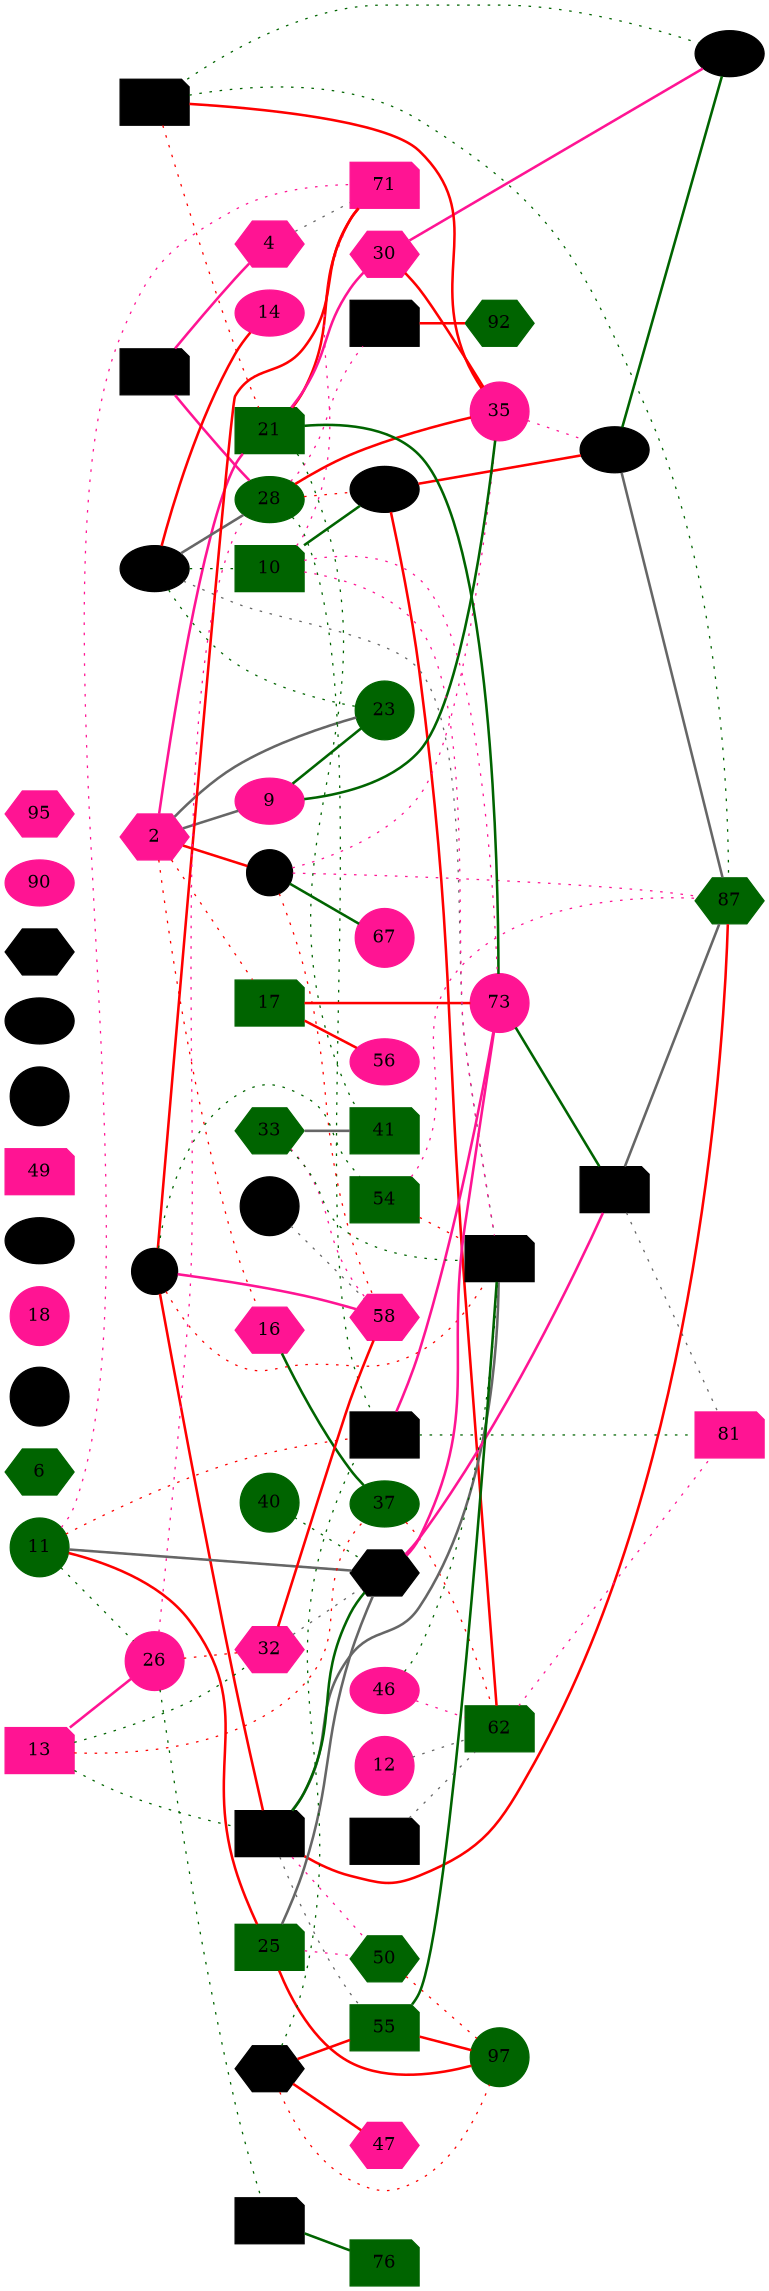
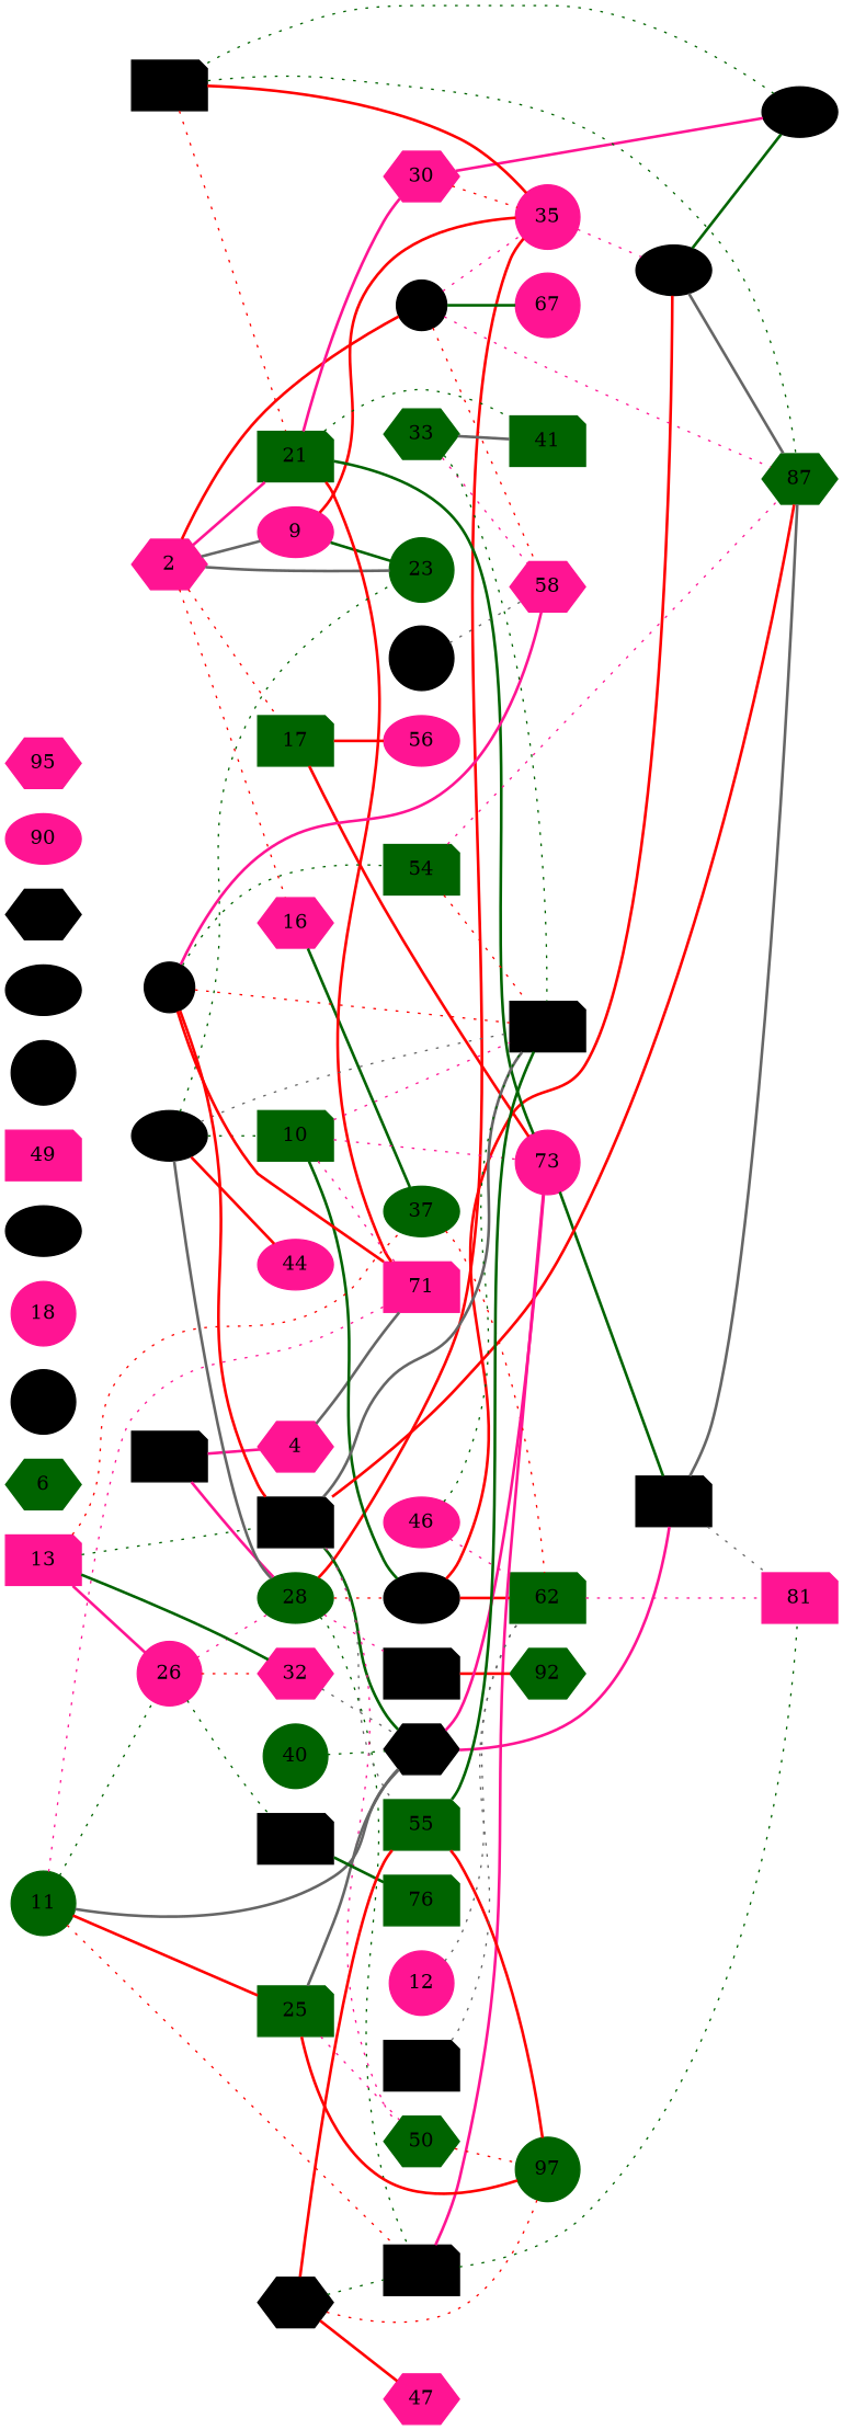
  graph {
    rankdir=LR
    node [color=black shape=note style=filled]
    edge [color=red style=bold]
    1
    4 [color=deeppink shape=hexagon]
    28 [color=darkgreen shape=ellipse super="+45"]
    n4 [color=deeppink label=71 super="+88"]
    35 [color=deeppink shape=circle super="+71"]
    31 [shape=ellipse super="+78"]
    48 [super="+63"]
    66 [super="+75"]
    2 [color=deeppink shape=hexagon super="+77"]
    8 [shape=circle super="+29"]
    9 [color=deeppink shape=ellipse]
    16 [color=deeppink shape=hexagon super="+93"]
    17 [color=darkgreen]
    21 [color=darkgreen super="+61"]
    23 [color=darkgreen shape=circle super="+27"]
    87 [color=darkgreen shape=hexagon super="+94"]
    n17 [color=deeppink label=58 shape=hexagon super="+83"]
    67 [color=deeppink shape=circle]
    37 [color=darkgreen shape=ellipse]
    73 [color=deeppink shape=circle super="+98"]
    56 [color=deeppink shape=ellipse]
    30 [color=deeppink shape=hexagon]
    41 [color=darkgreen]
    3 [super="+14"]
    74 [shape=ellipse super="+89"]
    43 [shape=ellipse super="+82"]
    5 [shape=ellipse super="+70"]
    10 [color=darkgreen super="+22"]
-   44 [color=deeppink shape=ellipse label=14]
+   44 [color=deeppink shape=ellipse]
    96 [super="+99"]
    6 [color=darkgreen shape=hexagon]
    7 [shape=circle super="+80"]
    39 [super="+58"]
    54 [color=darkgreen]
    52 [shape=hexagon super="+81"]
    50 [color=darkgreen shape=hexagon super="+59"]
    55 [color=darkgreen super="+72"]
    62 [color=darkgreen super="+84"]
    86
    11 [color=darkgreen shape=circle super="+19"]
    25 [color=darkgreen]
    26 [color=deeppink shape=circle]
    97 [color=darkgreen shape=circle]
    32 [color=deeppink shape=hexagon super="+36"]
    65
    n46 [color=deeppink label=81]
    12 [color=deeppink shape=circle]
    13 [color=deeppink super="+64"]
    15 [shape=circle]
    18 [color=deeppink shape=circle]
    20 [shape=ellipse]
    24 [shape=circle]
    76 [color=darkgreen]
    92 [color=darkgreen shape=hexagon]
    33 [color=darkgreen shape=hexagon super="+60"]
    34 [shape=hexagon super="+101"]
    47 [color=deeppink shape=hexagon super="+79"]
    38 [super="+69"]
    40 [color=darkgreen shape=circle]
    46 [color=deeppink shape=ellipse super="+100"]
    49 [color=deeppink]
    53 [shape=circle]
    68 [shape=ellipse]
    85 [shape=hexagon]
    90 [color=deeppink shape=ellipse]
    95 [color=deeppink shape=hexagon]
    1 -- 4 [color=deeppink]
    1 -- 28 [color=deeppink]
-   4 -- n4 [color=gray40 style=dotted]
+   4 -- n4 [color=gray40]
    28 -- 35
    28 -- 31 [style=dotted]
    28 -- 48 [color=darkgreen style=dotted]
    28 -- 66 [color=deeppink style=dotted]
    35 -- 43 [color=deeppink style=dotted]
    31 -- 43
    31 -- 62
    48 -- 73 [color=deeppink]
    48 -- n46 [color=darkgreen style=dotted]
    66 -- 92
    2 -- 8
    2 -- 9 [color=gray40]
    2 -- 16 [style=dotted]
    2 -- 17 [style=dotted]
    2 -- 21 [color=deeppink]
    2 -- 23 [color=gray40]
    8 -- 35 [color=deeppink style=dotted]
    8 -- 87 [color=deeppink style=dotted]
    8 -- n17 [style=dotted]
    8 -- 67 [color=darkgreen]
-   9 -- 35 [color=darkgreen]
+   9 -- 35
    9 -- 23 [color=darkgreen]
    16 -- 37 [color=darkgreen]
    17 -- 73
    17 -- 56
    21 -- n4
    21 -- 73 [color=darkgreen weight=2]
    21 -- 30 [color=deeppink]
    21 -- 41 [color=darkgreen style=dotted]
    37 -- 62 [style=dotted]
    73 -- 86 [color=darkgreen]
-   30 -- 35
+   30 -- 35 [style=dotted]
    30 -- 74 [color=deeppink]
    3 -- 35
    3 -- 21 [style=dotted]
    3 -- 87 [color=darkgreen style=dotted]
    3 -- 74 [color=darkgreen style=dotted]
    43 -- 87 [color=gray40]
    43 -- 74 [color=darkgreen]
    5 -- 28 [color=gray40]
    5 -- 23 [color=darkgreen style=dotted]
    5 -- 10 [color=darkgreen style=dotted]
    5 -- 44
    5 -- 96 [color=gray40 style=dotted]
    10 -- n4 [color=deeppink style=dotted]
    10 -- 31 [color=darkgreen]
    10 -- 73 [color=deeppink style=dotted]
    10 -- 96 [color=deeppink style=dotted]
    7 -- n4
    7 -- n17 [color=deeppink]
    7 -- 96 [style=dotted]
    7 -- 39
    7 -- 54 [color=darkgreen style=dotted]
    39 -- 87
    39 -- 96 [color=gray40]
    39 -- 52 [color=darkgreen]
    39 -- 50 [color=deeppink style=dotted]
    39 -- 55 [color=gray40 style=dotted]
    54 -- 87 [color=deeppink style=dotted]
    54 -- 96 [style=dotted]
    52 -- 73 [color=deeppink]
    52 -- 86 [color=deeppink]
    50 -- 97 [style=dotted]
    55 -- 96 [color=darkgreen]
    55 -- 97
    62 -- n46 [color=deeppink style=dotted]
    86 -- 87 [color=gray40]
    86 -- n46 [color=gray40 style=dotted]
    11 -- n4 [color=deeppink style=dotted]
    11 -- 48 [style=dotted]
    11 -- 52 [color=gray40]
    11 -- 25
    11 -- 26 [color=darkgreen style=dotted]
    25 -- 52 [color=gray40]
    25 -- 50 [color=deeppink style=dotted]
    25 -- 97
    26 -- 28 [color=deeppink style=dotted]
    26 -- 32 [style=dotted]
    26 -- 65 [color=darkgreen style=dotted]
-   32 -- n17
    32 -- 52 [color=gray40 style=dotted]
    65 -- 76 [color=darkgreen]
    12 -- 62 [color=gray40 style=dotted]
    13 -- 37 [style=dotted]
    13 -- 39 [color=darkgreen style=dotted]
    13 -- 26 [color=deeppink]
-   13 -- 32 [color=darkgreen style=dotted]
+   13 -- 32 [color=darkgreen]
    24 -- n17 [color=gray40 style=dotted]
    33 -- n17 [color=deeppink style=dotted]
    33 -- 41 [color=gray40]
    33 -- 96 [color=darkgreen style=dotted weight=2]
    34 -- 48 [color=darkgreen style=dotted]
    34 -- 55
    34 -- 97 [style=dotted]
    34 -- 47
    38 -- 62 [color=gray40 style=dotted]
    40 -- 52 [color=darkgreen style=dotted]
    46 -- 96 [color=darkgreen style=dotted]
    46 -- 62 [color=deeppink style=dotted]
  }
